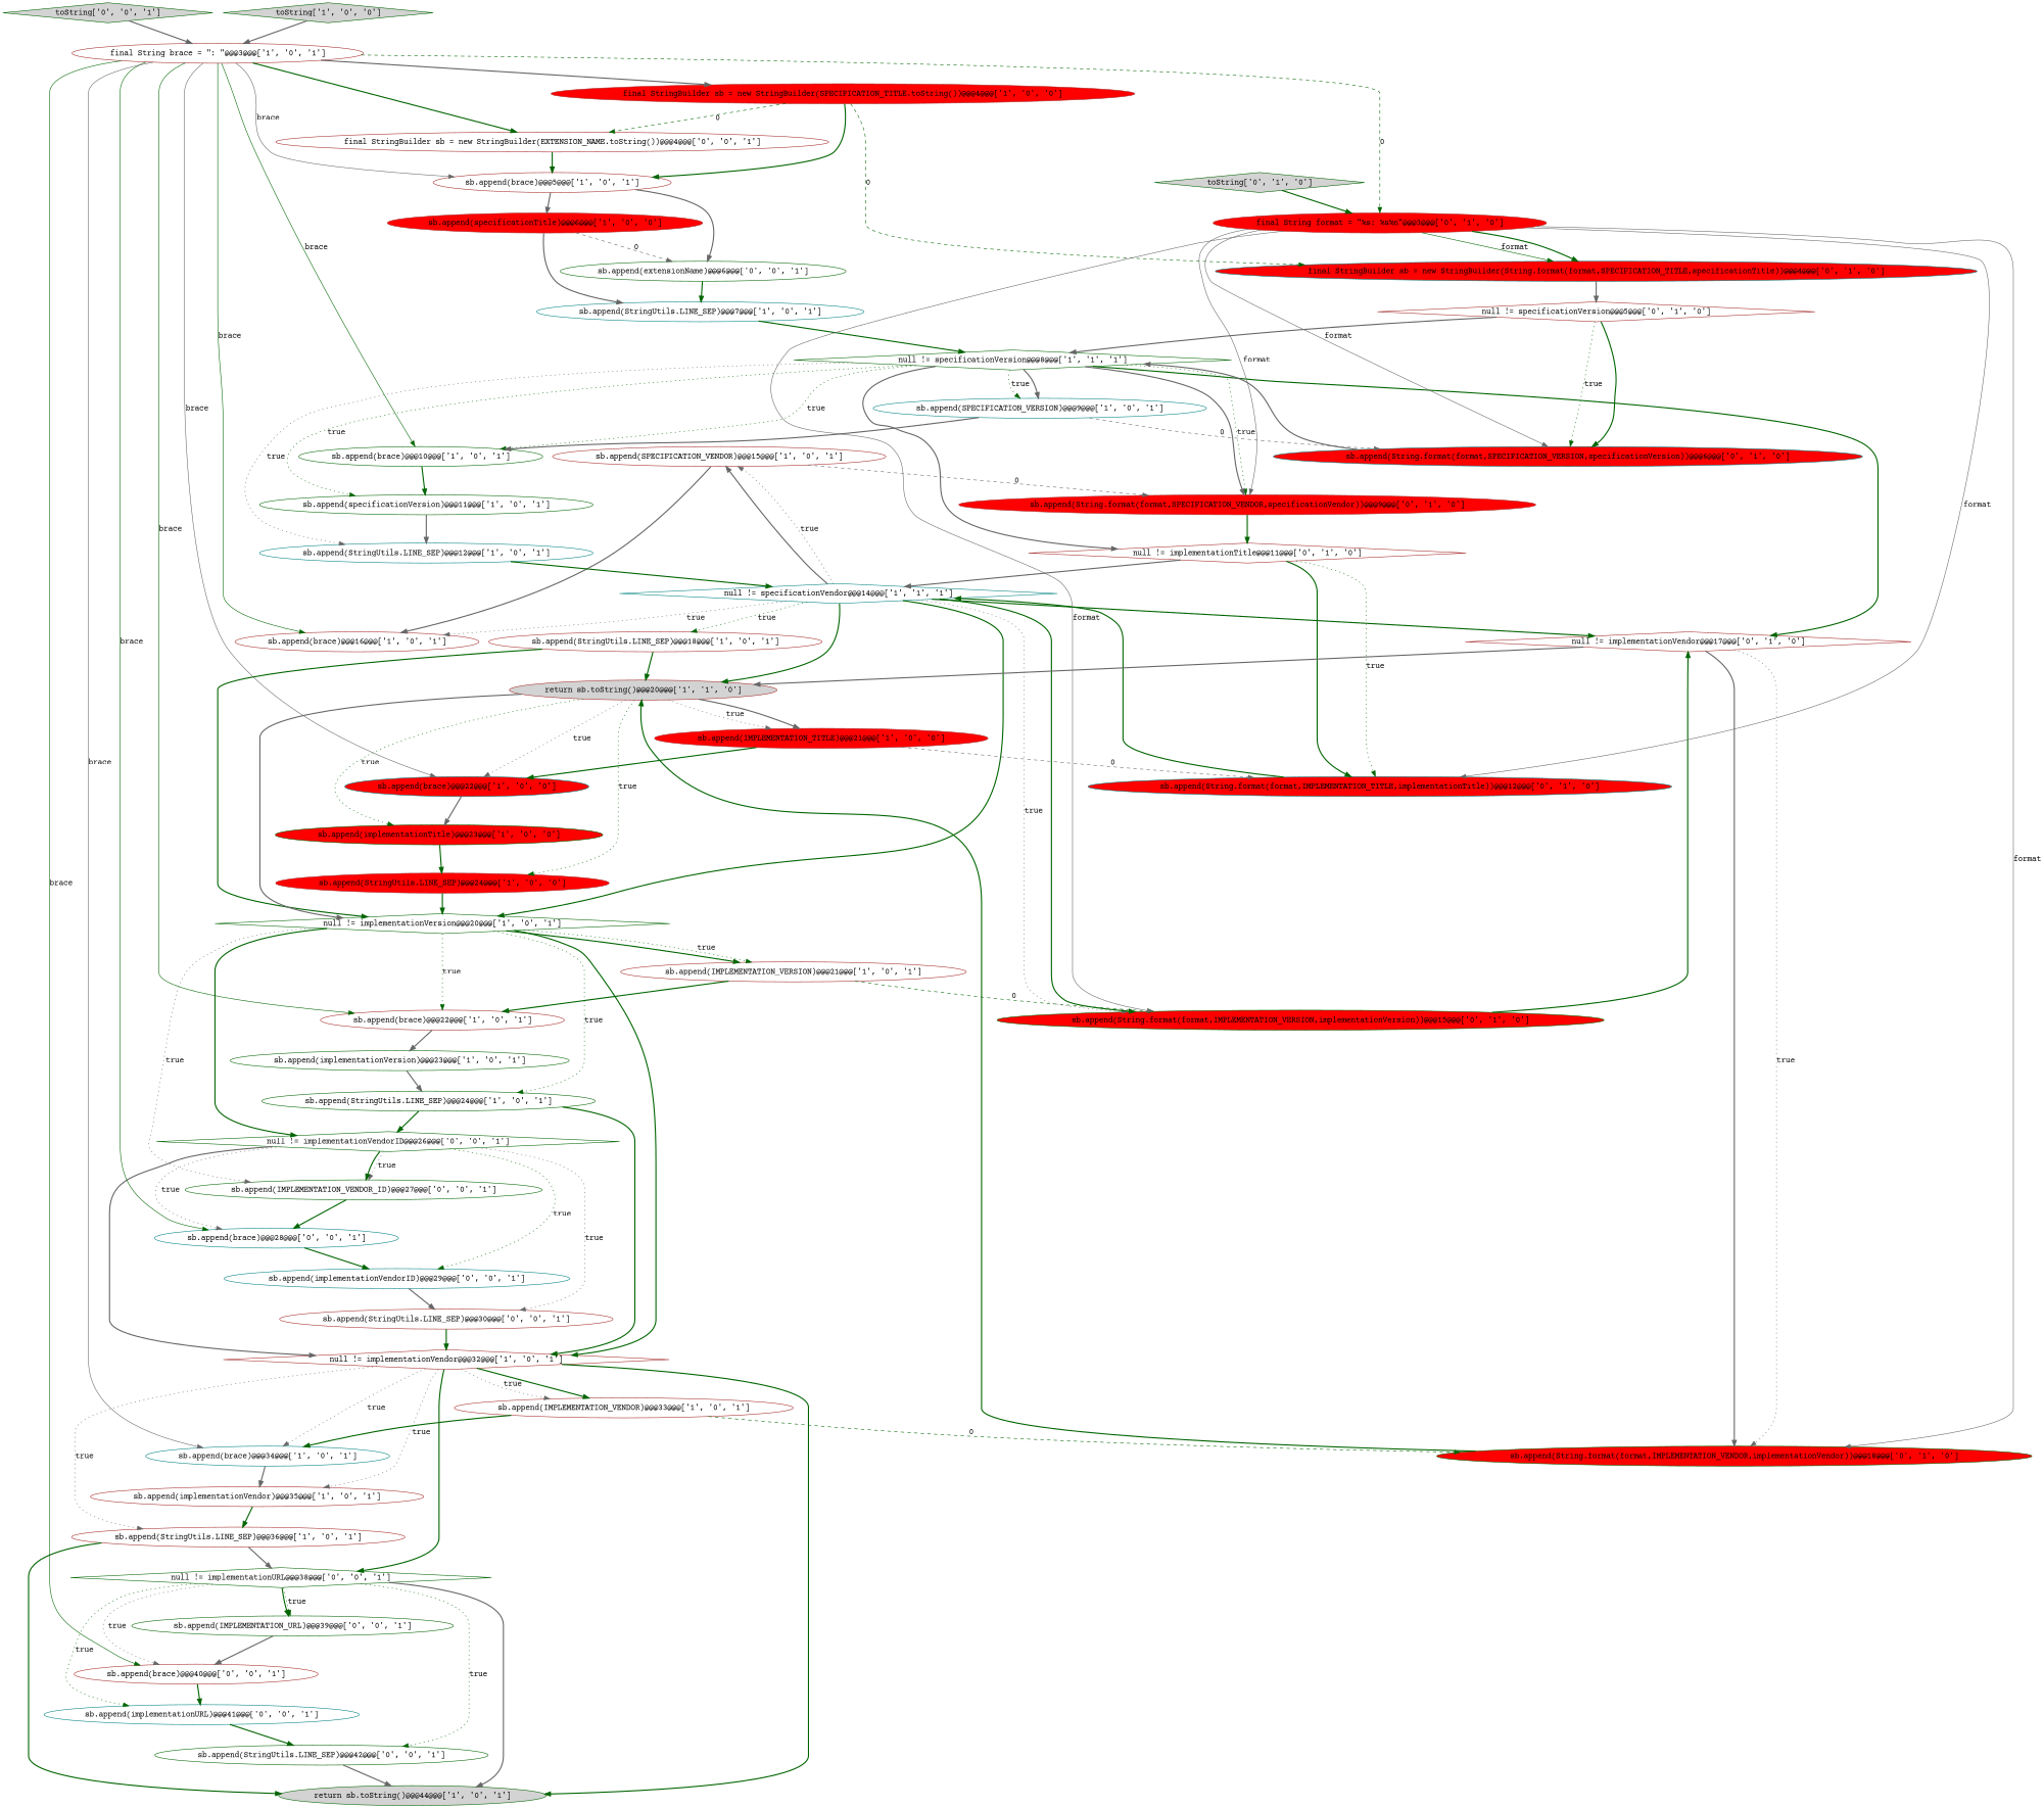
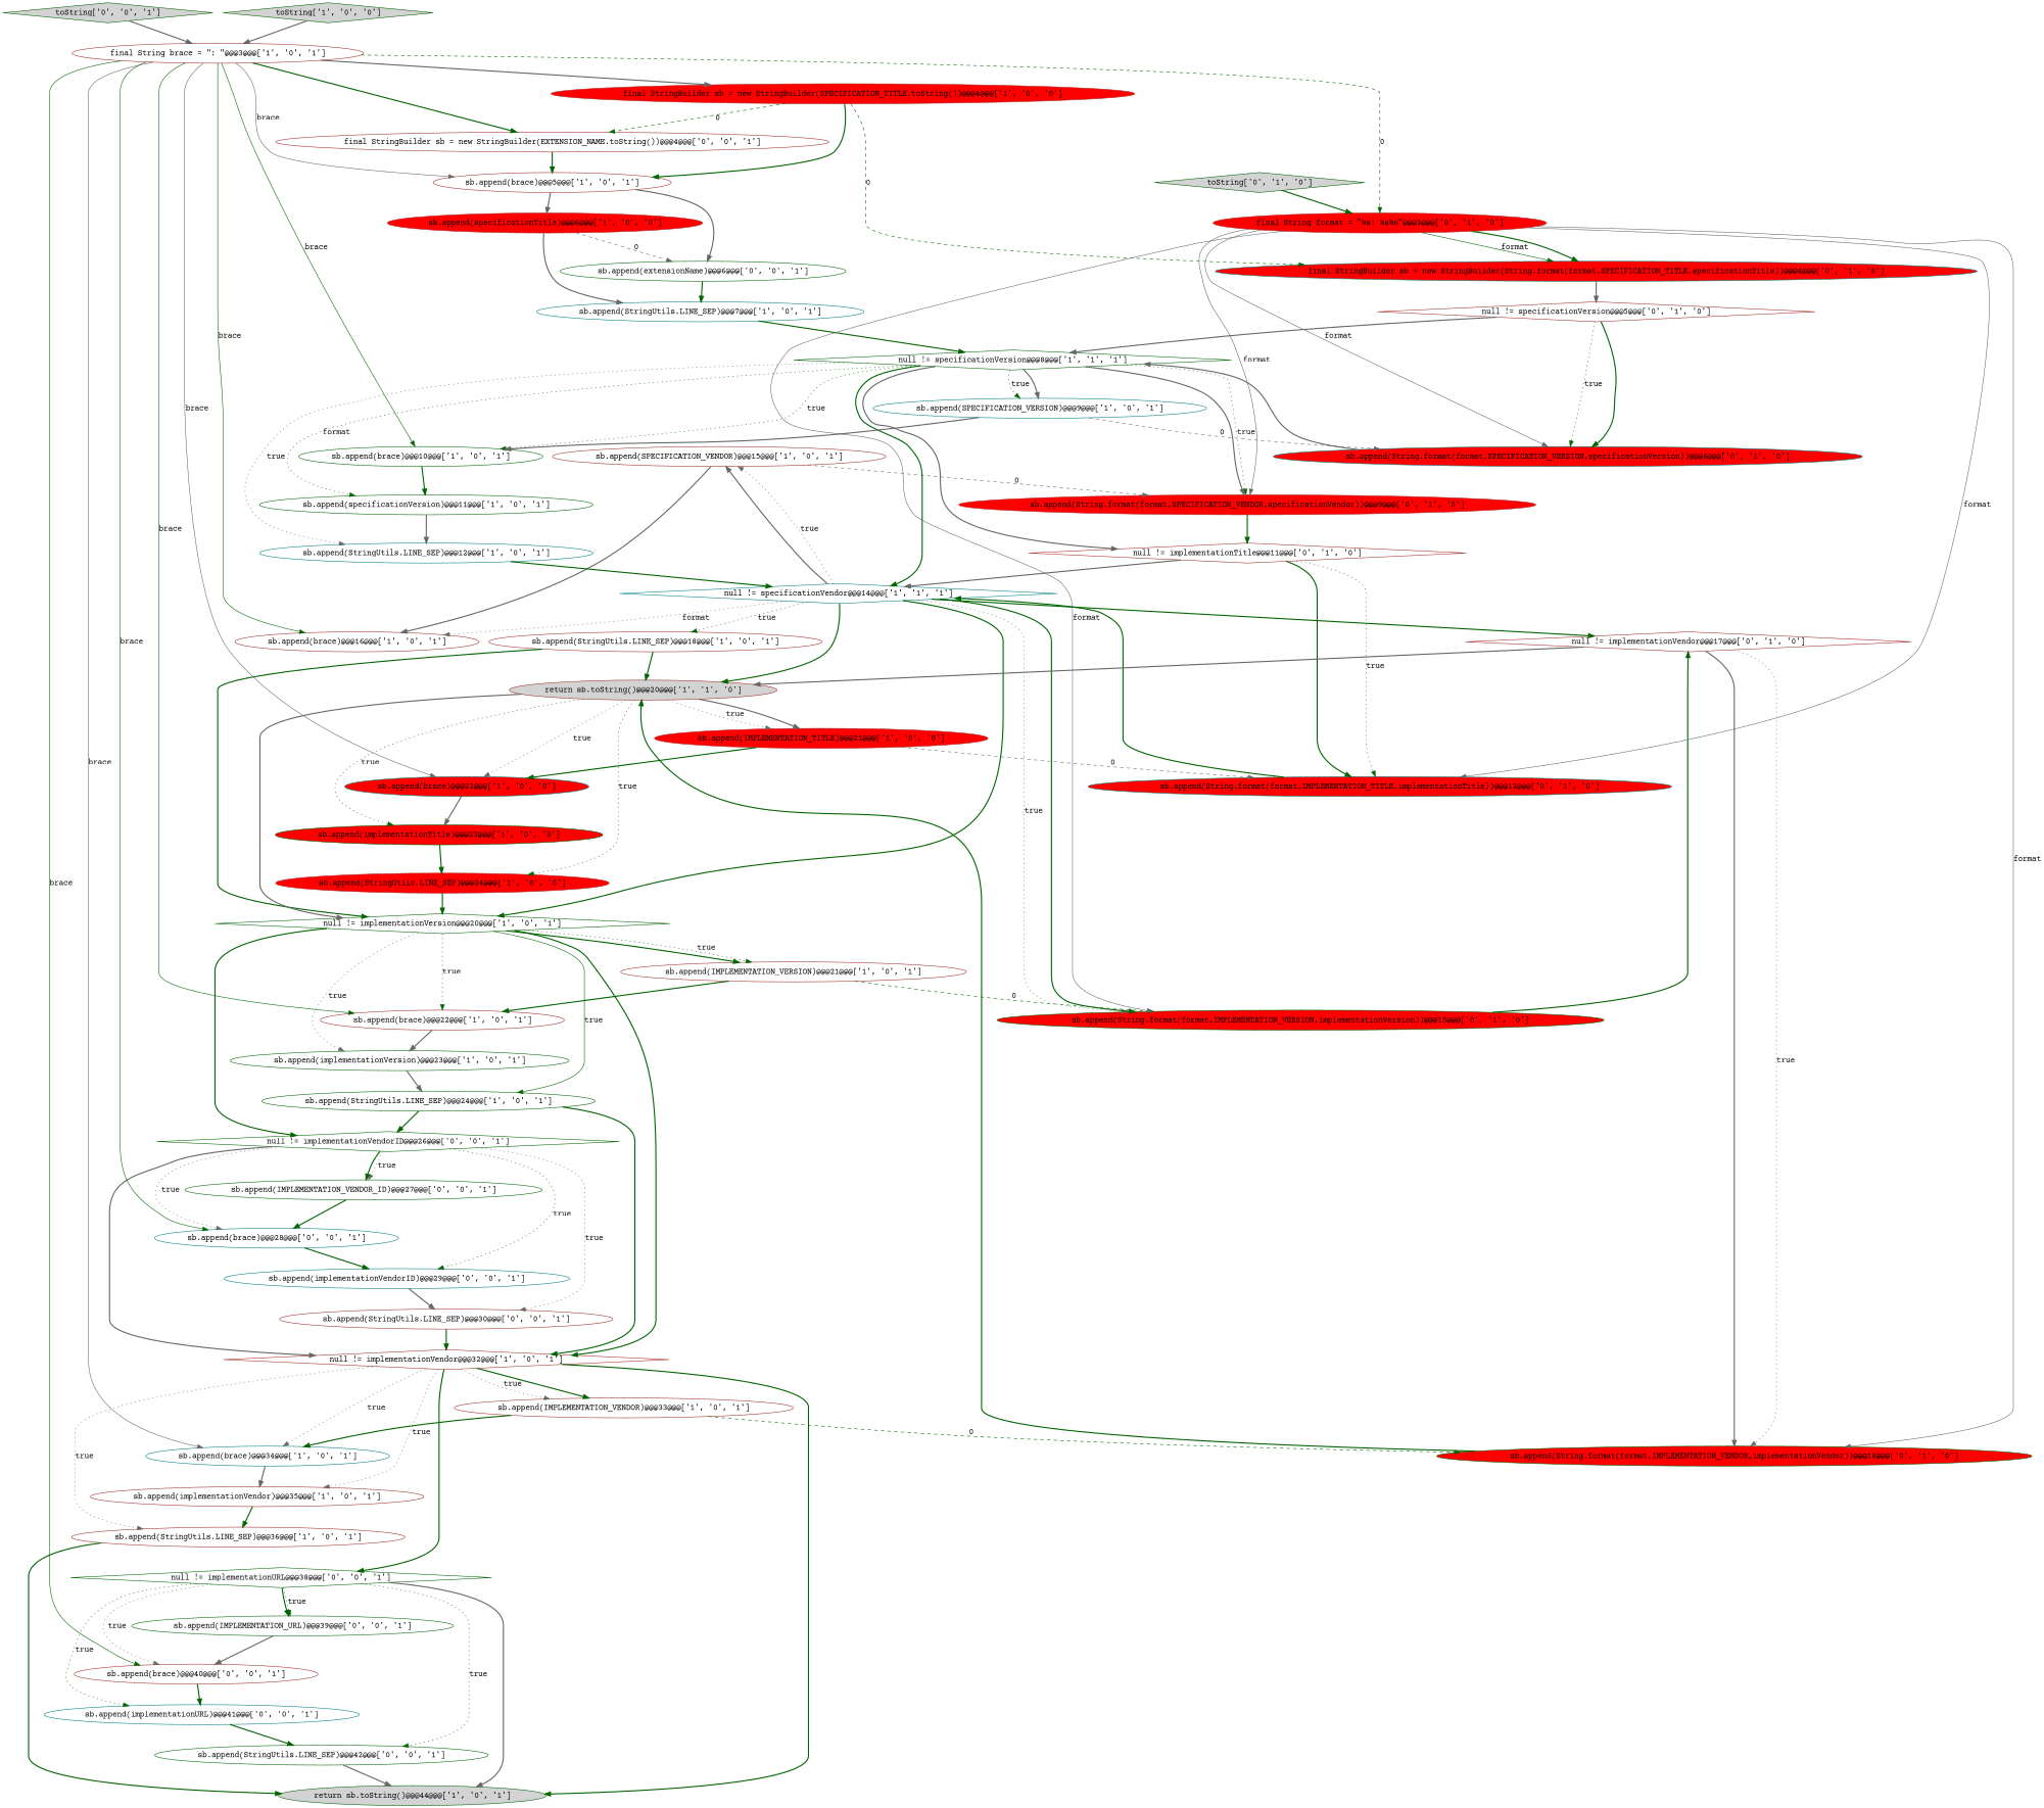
  digraph {
    fontname="Courier Prime"
    node [color=brown fillcolor=white fontname="Courier Prime" shape=ellipse style=filled]
    edge [color=darkgreen fontname="Courier Prime" style=bold]
    n1 [label="sb.append(SPECIFICATION_VENDOR)@@@15@@@['1', '0', '1']"]
    n2 [fillcolor=red label="sb.append(String.format(format,SPECIFICATION_VENDOR,specificationVendor))@@@9@@@['0', '1', '0']"]
    n3 [label="sb.append(brace)@@@16@@@['1', '0', '1']"]
    n4 [label="null != implementationTitle@@@11@@@['0', '1', '0']" shape=diamond]
    n5 [color=teal label="sb.append(StringUtils.LINE_SEP)@@@7@@@['1', '0', '1']"]
    n6 [color=darkgreen label="null != specificationVersion@@@8@@@['1', '1', '1']" shape=diamond]
    n7 [color=teal label="sb.append(StringUtils.LINE_SEP)@@@12@@@['1', '0', '1']"]
    n8 [color=teal label="null != specificationVendor@@@14@@@['1', '1', '1']" shape=diamond]
    n9 [color=darkgreen label="sb.append(brace)@@@10@@@['1', '0', '1']"]
    n10 [color=darkgreen label="sb.append(specificationVersion)@@@11@@@['1', '0', '1']"]
    n11 [color=teal label="sb.append(SPECIFICATION_VERSION)@@@9@@@['1', '0', '1']"]
    n12 [color=darkgreen label="sb.append(IMPLEMENTATION_URL)@@@39@@@['0', '0', '1']"]
    n13 [label="sb.append(brace)@@@40@@@['0', '0', '1']"]
    n14 [color=teal label="sb.append(implementationURL)@@@41@@@['0', '0', '1']"]
    n15 [label="sb.append(StringUtils.LINE_SEP)@@@18@@@['1', '0', '1']"]
    n16 [color=darkgreen label="null != implementationVersion@@@20@@@['1', '0', '1']" shape=diamond]
    n17 [fillcolor=lightgray label="return sb.toString()@@@20@@@['1', '1', '0']"]
    n18 [fillcolor=red label="sb.append(specificationTitle)@@@6@@@['1', '0', '0']"]
    n19 [color=darkgreen label="sb.append(extensionName)@@@6@@@['0', '0', '1']"]
    n20 [label="sb.append(implementationVendor)@@@35@@@['1', '0', '1']"]
    n21 [label="sb.append(StringUtils.LINE_SEP)@@@36@@@['1', '0', '1']"]
    n22 [color=darkgreen label="null != implementationURL@@@38@@@['0', '0', '1']" shape=diamond]
    n23 [color=darkgreen fillcolor=lightgray label="return sb.toString()@@@44@@@['1', '0', '1']"]
    n24 [color=darkgreen label="null != implementationVendorID@@@26@@@['0', '0', '1']" shape=diamond]
    n25 [label="null != implementationVendor@@@32@@@['1', '0', '1']" shape=diamond]
    n26 [label="sb.append(brace)@@@22@@@['1', '0', '1']"]
    n27 [label="sb.append(IMPLEMENTATION_VERSION)@@@21@@@['1', '0', '1']"]
    n28 [color=darkgreen label="sb.append(StringUtils.LINE_SEP)@@@24@@@['1', '0', '1']"]
    n29 [color=darkgreen label="sb.append(implementationVersion)@@@23@@@['1', '0', '1']"]
    n30 [color=darkgreen label="sb.append(IMPLEMENTATION_VENDOR_ID)@@@27@@@['0', '0', '1']"]
    n31 [color=teal label="sb.append(brace)@@@28@@@['0', '0', '1']"]
    n32 [label="sb.append(StringUtils.LINE_SEP)@@@30@@@['0', '0', '1']"]
    n33 [color=teal label="sb.append(implementationVendorID)@@@29@@@['0', '0', '1']"]
    n34 [color=teal label="sb.append(brace)@@@34@@@['1', '0', '1']"]
    n35 [label="sb.append(IMPLEMENTATION_VENDOR)@@@33@@@['1', '0', '1']"]
    n36 [color=darkgreen fillcolor=red label="sb.append(String.format(format,IMPLEMENTATION_VERSION,implementationVersion))@@@15@@@['0', '1', '0']"]
    n37 [color=teal fillcolor=red label="sb.append(String.format(format,SPECIFICATION_VERSION,specificationVersion))@@@6@@@['0', '1', '0']"]
    n38 [fillcolor=red label="sb.append(IMPLEMENTATION_TITLE)@@@21@@@['1', '0', '0']"]
    n39 [color=teal fillcolor=red label="sb.append(brace)@@@22@@@['1', '0', '0']"]
    n40 [color=teal fillcolor=red label="sb.append(String.format(format,IMPLEMENTATION_TITLE,implementationTitle))@@@12@@@['0', '1', '0']"]
    n41 [color=darkgreen fillcolor=red label="sb.append(implementationTitle)@@@23@@@['1', '0', '0']"]
    n42 [color=darkgreen fillcolor=red label="sb.append(String.format(format,IMPLEMENTATION_VENDOR,implementationVendor))@@@18@@@['0', '1', '0']"]
    n43 [fillcolor=red label="sb.append(StringUtils.LINE_SEP)@@@24@@@['1', '0', '0']"]
    n44 [label="null != implementationVendor@@@17@@@['0', '1', '0']" shape=diamond]
    n45 [fillcolor=red label="final StringBuilder sb = new StringBuilder(SPECIFICATION_TITLE.toString())@@@4@@@['1', '0', '0']"]
    n46 [label="final StringBuilder sb = new StringBuilder(EXTENSION_NAME.toString())@@@4@@@['0', '0', '1']"]
    n47 [label="sb.append(brace)@@@5@@@['1', '0', '1']"]
    n48 [color=teal fillcolor=red label="final StringBuilder sb = new StringBuilder(String.format(format,SPECIFICATION_TITLE,specificationTitle))@@@4@@@['0', '1', '0']"]
    n49 [label="null != specificationVersion@@@5@@@['0', '1', '0']" shape=diamond]
    n50 [color=darkgreen label="sb.append(StringUtils.LINE_SEP)@@@42@@@['0', '0', '1']"]
    n51 [label="final String brace = \": \"@@@3@@@['1', '0', '1']"]
    n52 [fillcolor=red label="final String format = \"%s: %s%n\"@@@3@@@['0', '1', '0']"]
    n53 [color=darkgreen fillcolor=lightgray label="toString['0', '0', '1']" shape=diamond]
    n54 [color=darkgreen fillcolor=lightgray label="toString['1', '0', '0']" shape=diamond]
    n55 [color=darkgreen fillcolor=lightgray label="toString['0', '1', '0']" shape=diamond]
    n1 -> n2 [color=gray40 label=0 style=dashed]
    n1 -> n3 [color=gray40]
    n2 -> n4
    n4 -> n8 [color=gray40]
    n4 -> n40 [label=true style=dotted]
    n4 -> n40
    n5 -> n6
    n6 -> n2 [label=true style=dotted]
    n6 -> n2 [color=gray40]
    n6 -> n4 [color=gray40]
    n6 -> n7 [color=gray40 label=true style=dotted]
-   n6 -> n44
+   n6 -> n8
    n6 -> n9 [label=true style=dotted]
-   n6 -> n10 [label=true style=dotted]
+   n6 -> n10 [label=format style=dotted]
    n6 -> n11 [color=gray40]
    n6 -> n11 [label=true style=dotted]
    n7 -> n8
    n8 -> n1 [color=gray40 label=true style=dotted]
    n8 -> n1 [color=gray40]
-   n8 -> n3 [color=gray40 label=true style=dotted]
+   n8 -> n3 [color=gray40 label=format style=dotted]
    n8 -> n15 [label=true style=dotted]
    n8 -> n16
    n8 -> n17
    n8 -> n36 [color=gray40 label=true style=dotted]
    n8 -> n36
    n8 -> n44
    n9 -> n10
    n10 -> n7 [color=gray40]
    n11 -> n9 [color=gray40]
    n11 -> n37 [color=gray40 label=0 style=dashed]
    n12 -> n13 [color=gray40]
    n13 -> n14
    n14 -> n50
    n15 -> n16
    n15 -> n17
    n16 -> n24
    n16 -> n25
    n16 -> n26 [label=true style=dotted]
    n16 -> n27
    n16 -> n27 [label=true style=dotted]
-   n16 -> n28 [label=true style=dotted]
-   n16 -> n30 [color=gray40 label=true style=dotted]
+   n16 -> n28 [label=true style=solid]
+   n16 -> n29 [color=gray40 label=true style=dotted]
    n17 -> n16 [color=gray40]
    n17 -> n38 [color=gray40]
    n17 -> n38 [color=gray40 label=true style=dotted]
    n17 -> n39 [color=gray40 label=true style=dotted]
    n17 -> n41 [label=true style=dotted]
    n17 -> n43 [label=true style=dotted]
    n18 -> n5 [color=gray40]
    n18 -> n19 [color=gray40 label=0 style=dashed]
    n19 -> n5
    n20 -> n21
-   n21 -> n22 [color=gray40]
    n21 -> n23
    n22 -> n12 [label=true style=dotted]
    n22 -> n12
    n22 -> n13 [color=gray40 label=true style=dotted]
    n22 -> n14 [label=true style=dotted]
    n22 -> n23 [color=gray40]
    n22 -> n50 [label=true style=dotted]
    n24 -> n25 [color=gray40]
    n24 -> n30 [color=gray40 label=true style=dotted]
    n24 -> n30
    n24 -> n31 [color=gray40 label=true style=dotted]
    n24 -> n32 [color=gray40 label=true style=dotted]
    n24 -> n33 [label=true style=dotted]
    n25 -> n20 [color=gray40 label=true style=dotted]
    n25 -> n21 [color=gray40 label=true style=dotted]
    n25 -> n22
    n25 -> n23
    n25 -> n34 [color=gray40 label=true style=dotted]
    n25 -> n35
    n25 -> n35 [color=gray40 label=true style=dotted]
    n26 -> n29 [color=gray40]
    n27 -> n26
    n27 -> n36 [label=0 style=dashed]
    n28 -> n24
    n28 -> n25
    n29 -> n28 [color=gray40]
    n30 -> n31
    n31 -> n33
    n32 -> n25
    n33 -> n32 [color=gray40]
    n34 -> n20 [color=gray40]
    n35 -> n34
    n35 -> n42 [label=0 style=dashed]
    n36 -> n44
    n37 -> n6 [color=gray40]
    n38 -> n39
    n38 -> n40 [color=gray40 label=0 style=dashed]
    n39 -> n41 [color=gray40]
    n40 -> n8
    n41 -> n43
    n42 -> n17
    n43 -> n16
    n44 -> n17 [color=gray40]
    n44 -> n42 [color=gray40 label=true style=dotted]
    n44 -> n42 [color=gray40]
    n45 -> n46 [label=0 style=dashed]
    n45 -> n47
    n45 -> n48 [label=0 style=dashed]
    n46 -> n47
    n47 -> n18 [color=gray40]
    n47 -> n19 [color=gray40]
    n48 -> n49 [color=gray40]
    n49 -> n6 [color=gray40]
    n49 -> n37
    n49 -> n37 [label=true style=dotted]
    n50 -> n23 [color=gray40]
    n51 -> n3 [label=brace style=solid]
    n51 -> n9 [label=brace style=solid]
    n51 -> n13 [label=brace style=solid]
    n51 -> n26 [label=brace style=solid]
    n51 -> n31 [label=brace style=solid]
    n51 -> n34 [color=gray40 label=brace style=solid]
    n51 -> n39 [color=gray40 label=brace style=solid]
    n51 -> n45 [color=gray40]
    n51 -> n46
    n51 -> n47 [color=gray40 label=brace style=solid]
    n51 -> n52 [label=0 style=dashed]
    n52 -> n2 [color=gray40 label=format style=solid]
    n52 -> n36 [color=gray40 label=format style=solid]
    n52 -> n37 [color=gray40 label=format style=solid]
    n52 -> n40 [color=gray40 label=format style=solid]
    n52 -> n42 [color=gray40 label=format style=solid]
    n52 -> n48 [label=format style=solid]
    n52 -> n48
    n53 -> n51 [color=gray40]
    n54 -> n51 [color=gray40]
    n55 -> n52
  }
